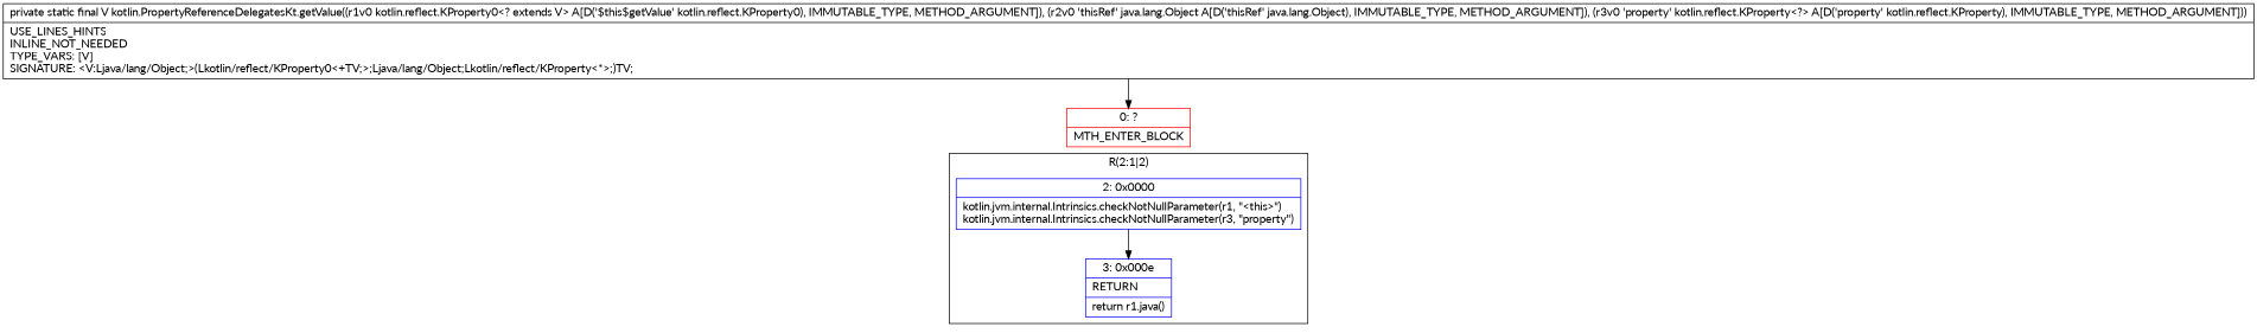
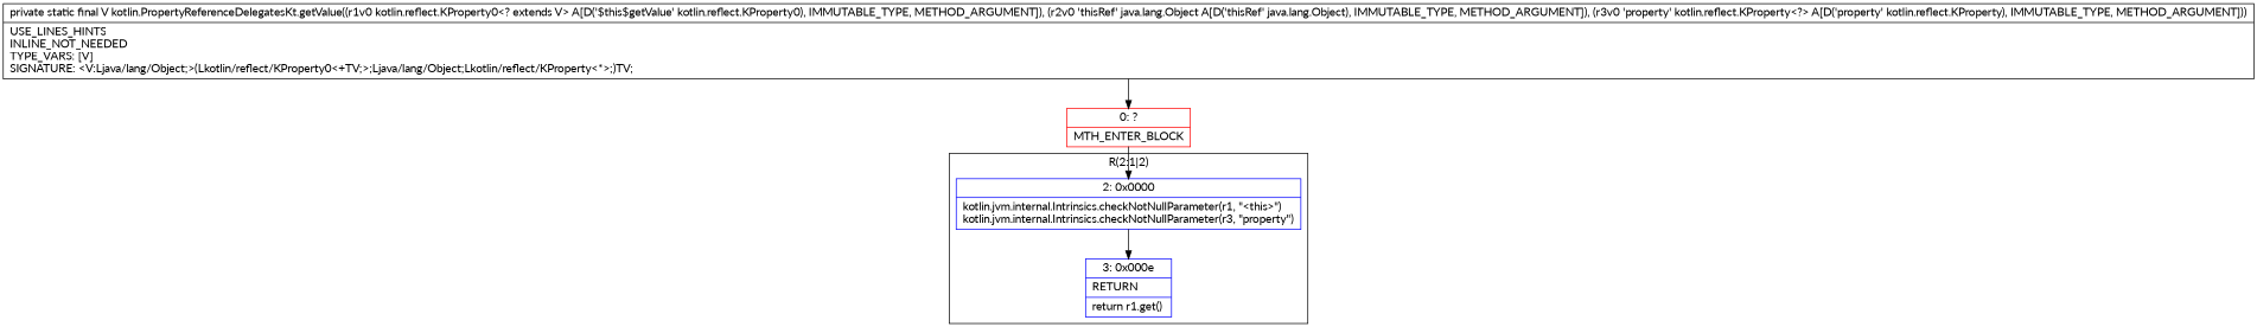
  digraph {
    fontname=Lato
    node [color=blue fontname=Lato shape=record]
    edge [fontname=Lato]
    n1 [label="{2\:\ 0x0000|kotlin.jvm.internal.Intrinsics.checkNotNullParameter(r1, \"\<this\>\")\lkotlin.jvm.internal.Intrinsics.checkNotNullParameter(r3, \"property\")\l}"]
-   n2 [label="{3\:\ 0x000e|RETURN\l|return r1.java()\l}"]
+   n2 [label="{3\:\ 0x000e|RETURN\l|return r1.get()\l}"]
    n3 [color=red label="{0\:\ ?|MTH_ENTER_BLOCK\l}"]
    n4 [label="{private static final V kotlin.PropertyReferenceDelegatesKt.getValue((r1v0 kotlin.reflect.KProperty0\<? extends V\> A[D('$this$getValue' kotlin.reflect.KProperty0), IMMUTABLE_TYPE, METHOD_ARGUMENT]), (r2v0 'thisRef' java.lang.Object A[D('thisRef' java.lang.Object), IMMUTABLE_TYPE, METHOD_ARGUMENT]), (r3v0 'property' kotlin.reflect.KProperty\<?\> A[D('property' kotlin.reflect.KProperty), IMMUTABLE_TYPE, METHOD_ARGUMENT]))  | USE_LINES_HINTS\lINLINE_NOT_NEEDED\lTYPE_VARS: [V]\lSIGNATURE: \<V:Ljava\/lang\/Object;\>(Lkotlin\/reflect\/KProperty0\<+TV;\>;Ljava\/lang\/Object;Lkotlin\/reflect\/KProperty\<*\>;)TV;\l}" color=""]
    subgraph cluster_1 {
      label="R(2:1|2)"
      n1
      n2
    }
    n1 -> n2
+   n3 -> n1
    n4 -> n3
  }
